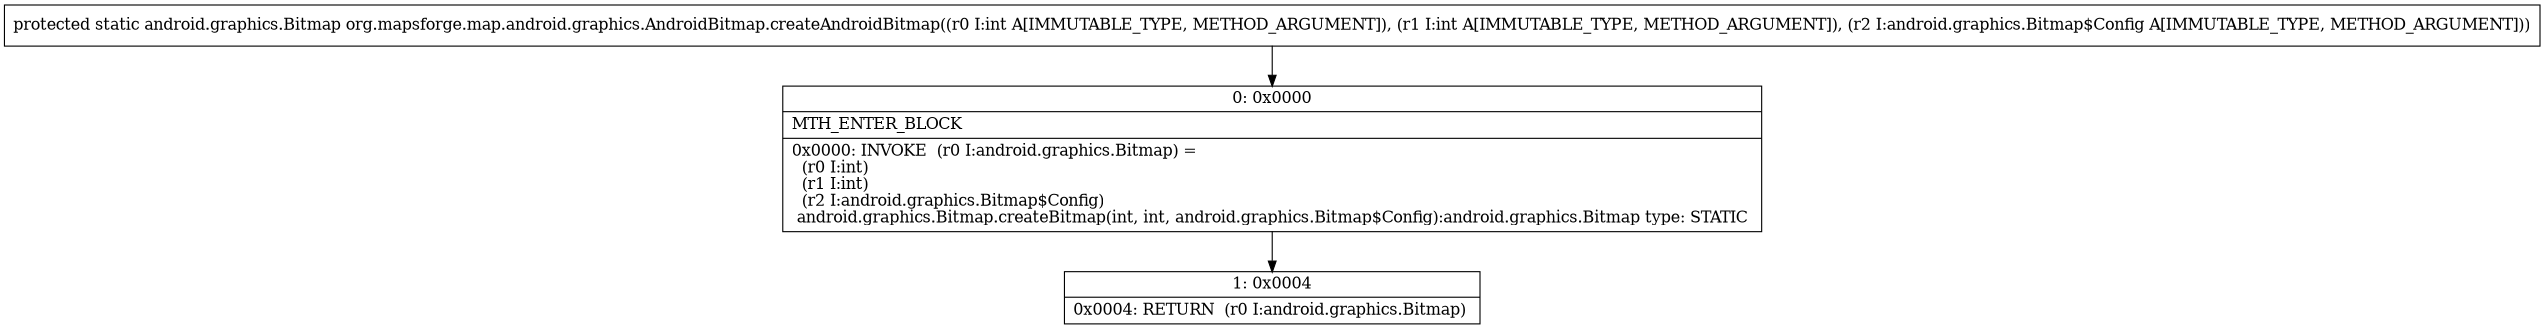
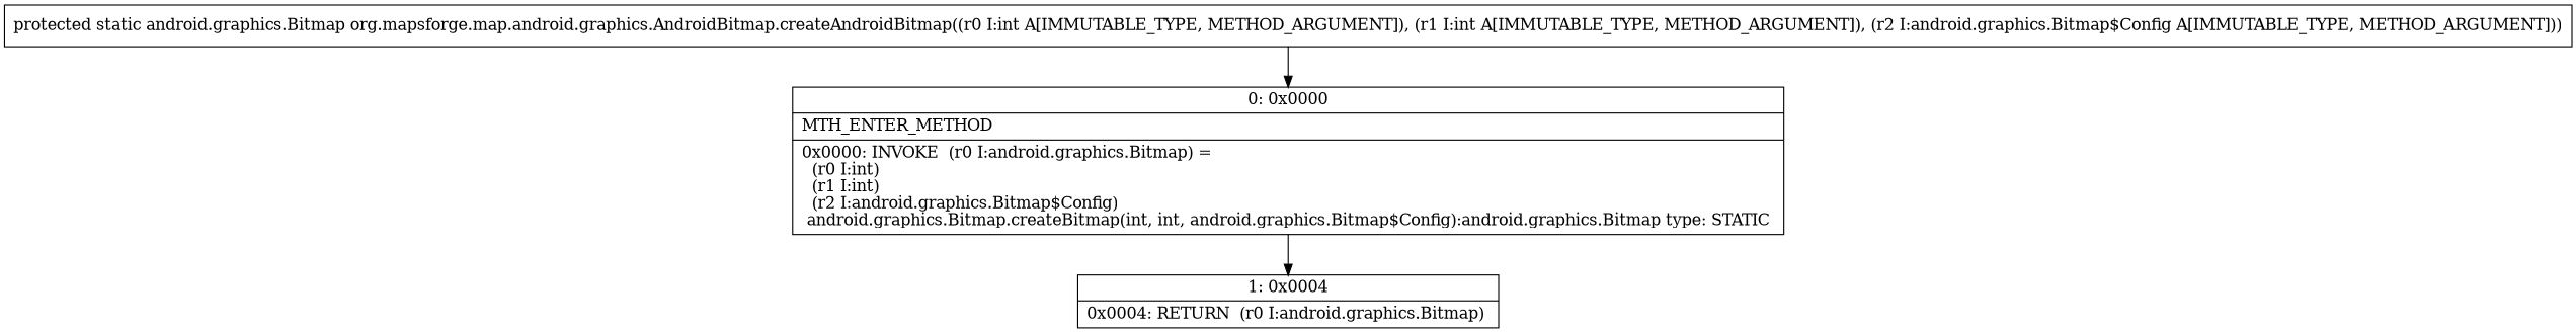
  digraph {
    node [shape=record]
-   n1 [label="{0\:\ 0x0000|MTH_ENTER_BLOCK\l|0x0000: INVOKE  (r0 I:android.graphics.Bitmap) = \l  (r0 I:int)\l  (r1 I:int)\l  (r2 I:android.graphics.Bitmap$Config)\l android.graphics.Bitmap.createBitmap(int, int, android.graphics.Bitmap$Config):android.graphics.Bitmap type: STATIC \l}"]
+   n1 [label="{0\:\ 0x0000|MTH_ENTER_METHOD\l|0x0000: INVOKE  (r0 I:android.graphics.Bitmap) = \l  (r0 I:int)\l  (r1 I:int)\l  (r2 I:android.graphics.Bitmap$Config)\l android.graphics.Bitmap.createBitmap(int, int, android.graphics.Bitmap$Config):android.graphics.Bitmap type: STATIC \l}"]
    n2 [label="{1\:\ 0x0004|0x0004: RETURN  (r0 I:android.graphics.Bitmap) \l}"]
    n3 [label="{protected static android.graphics.Bitmap org.mapsforge.map.android.graphics.AndroidBitmap.createAndroidBitmap((r0 I:int A[IMMUTABLE_TYPE, METHOD_ARGUMENT]), (r1 I:int A[IMMUTABLE_TYPE, METHOD_ARGUMENT]), (r2 I:android.graphics.Bitmap$Config A[IMMUTABLE_TYPE, METHOD_ARGUMENT])) }"]
    n1 -> n2
    n3 -> n1
  }
